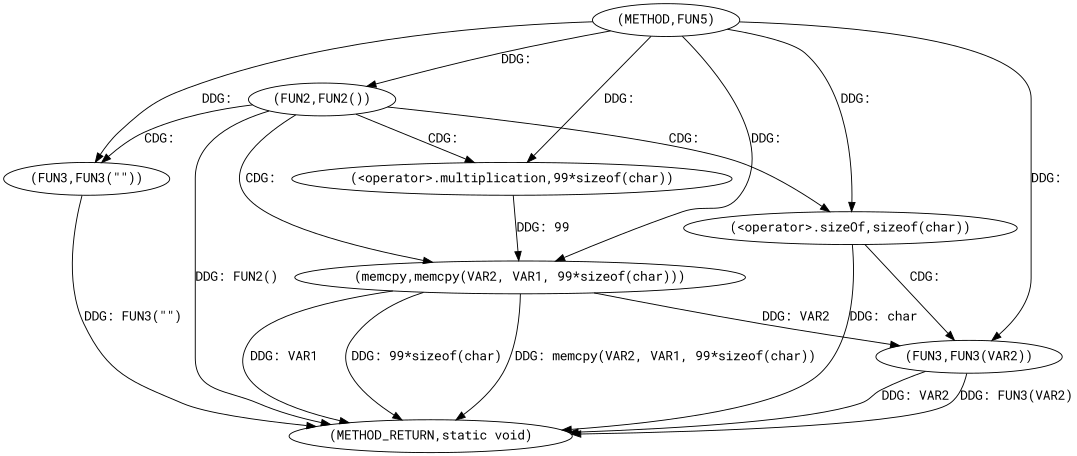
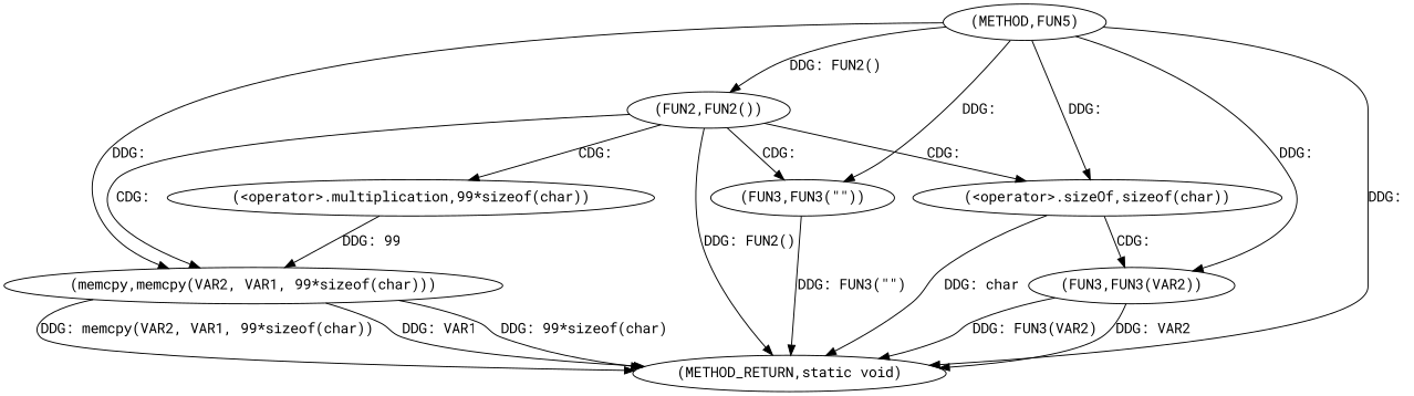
  digraph {
    fontname="Roboto Mono"
    node [fontname="Roboto Mono"]
    edge [fontname="Roboto Mono"]
    n1 [label="(METHOD,FUN5)"]
    n2 [label="(FUN2,FUN2())"]
    n3 [label="(FUN3,FUN3(\"\"))"]
    n4 [label="(memcpy,memcpy(VAR2, VAR1, 99*sizeof(char)))"]
    n5 [label="(<operator>.multiplication,99*sizeof(char))"]
    n6 [label="(<operator>.sizeOf,sizeof(char))"]
    n7 [label="(FUN3,FUN3(VAR2))"]
    n8 [label="(METHOD_RETURN,static void)"]
-   n1 -> n2 [label="DDG: "]
+   n1 -> n2 [label="DDG: FUN2()"]
    n1 -> n3 [label="DDG: "]
    n1 -> n4 [label="DDG: "]
-   n1 -> n5 [label="DDG: "]
+   n1 -> n8 [label="DDG: "]
    n1 -> n6 [label="DDG: "]
    n1 -> n7 [label="DDG: "]
    n2 -> n3 [label="CDG: "]
    n2 -> n4 [label="CDG: "]
    n2 -> n5 [label="CDG: "]
    n2 -> n6 [label="CDG: "]
    n2 -> n8 [label="DDG: FUN2()"]
    n3 -> n8 [label="DDG: FUN3(\"\")"]
-   n4 -> n7 [label="DDG: VAR2"]
    n4 -> n8 [label="DDG: VAR1"]
    n4 -> n8 [label="DDG: 99*sizeof(char)"]
    n4 -> n8 [label="DDG: memcpy(VAR2, VAR1, 99*sizeof(char))"]
    n5 -> n4 [label="DDG: 99"]
    n6 -> n7 [label="CDG: "]
    n6 -> n8 [label="DDG: char"]
    n7 -> n8 [label="DDG: VAR2"]
    n7 -> n8 [label="DDG: FUN3(VAR2)"]
  }
